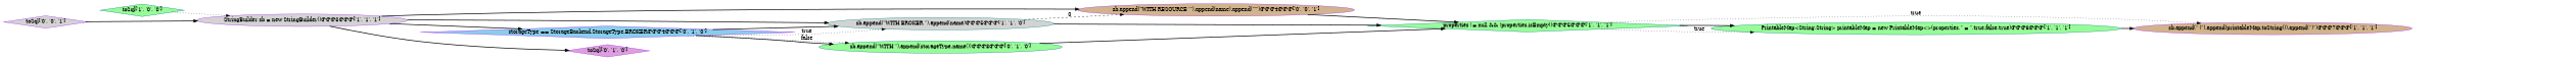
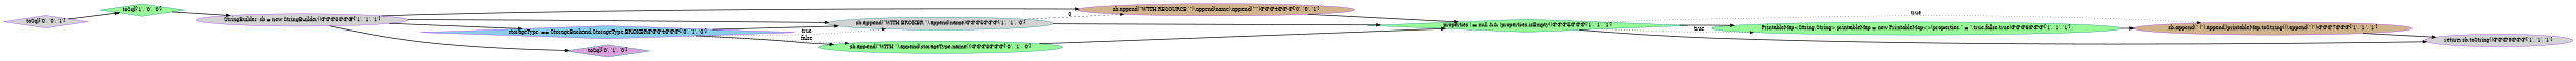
  digraph {
    rankdir=LR
    node [color=purple fillcolor=lightgrey shape=ellipse style=filled]
    edge [style=bold]
    n1 [fillcolor=tan label="sb.append(\" (\").append(printableMap.toString()).append(\")\")@@@7@@@['1', '1', '1']"]
+   n2 [label="return sb.toString()@@@9@@@['1', '1', '1']"]
    n3 [color=teal fillcolor=palegreen label="toSql['1', '0', '0']" shape=diamond]
    n4 [label="StringBuilder sb = new StringBuilder()@@@3@@@['1', '1', '1']"]
    n5 [fillcolor=tan label="sb.append(\"WITH RESOURCE '\").append(name).append(\"'\")@@@4@@@['0', '0', '1']"]
    n6 [fillcolor=skyblue label="storageType == StorageBackend.StorageType.BROKER@@@4@@@['0', '1', '0']" shape=diamond]
    n7 [color=teal label="sb.append(\"WITH BROKER \").append(name)@@@5@@@['1', '1', '0']"]
-   n8 [fillcolor=plum label="toSql['0', '1', '0']" shape=diamond]
+   n8 [color=teal fillcolor=plum label="toSql['0', '1', '0']" shape=diamond]
    n9 [color=teal fillcolor=palegreen label="properties != null && !properties.isEmpty()@@@5@@@['1', '1', '1']" shape=diamond]
    n10 [color=teal fillcolor=palegreen label="sb.append(\"WITH \").append(storageType.name())@@@8@@@['0', '1', '0']"]
    n11 [color=teal fillcolor=palegreen label="PrintableMap<String,String> printableMap = new PrintableMap<>(properties,\" = \",true,false,true)@@@6@@@['1', '1', '1']"]
    n12 [label="toSql['0', '0', '1']" shape=diamond]
-   n3 -> n4 [style=dotted]
+   n1 -> n2
+   n3 -> n4
    n4 -> n5
    n4 -> n6
    n4 -> n7
    n4 -> n8
    n5 -> n9
    n6 -> n7
    n6 -> n7 [label=true style=dotted]
    n6 -> n10 [label=false style=dotted]
    n6 -> n10
    n7 -> n5 [label=0 style=dashed]
    n7 -> n9
    n9 -> n1 [label=true style=dotted]
+   n9 -> n2
    n9 -> n11
    n9 -> n11 [label=true style=dotted]
    n10 -> n9
    n11 -> n1
-   n12 -> n4
+   n12 -> n3
  }
